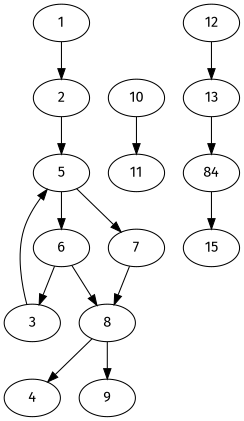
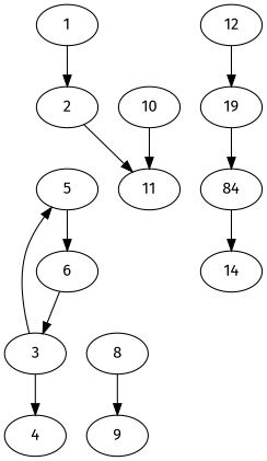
  digraph {
    fontname="Fira Sans"
    node [alpha=0.02 fontname="Fira Sans"]
    edge [fontname="Fira Sans"]
    1 [expect_size=49809408]
    2 [alpha=0.11 expect_size=28156928]
    5 [alpha=0.01 expect_size=31240192]
    3 [alpha=0.19 expect_size=21025792]
    4 [alpha=0.12 expect_size=21189632]
    6 [alpha=0.15 expect_size=31977472]
-   7 [alpha=0.14 expect_size=25110528]
    8 [alpha=0.18 expect_size=8024064]
    9 [alpha=0.08 expect_size=20782080]
    10 [alpha=0.13 expect_size=21903360]
    11 [alpha=0.16 expect_size=50309120]
    12 [expect_size=8712192]
-   13 [alpha=0.10 expect_size=33766400]
+   13 [alpha=0.10 expect_size=33766400 label=19]
    n14 [alpha=0.19 expect_size=32261120 label=84]
-   15 [alpha=0.08 expect_size=13140992]
+   15 [alpha=0.08 expect_size=13140992 label=14]
    1 -> 2
-   2 -> 5
+   2 -> 11
    5 -> 6
-   5 -> 7
    3 -> 5
-   8 -> 4
+   3 -> 4
    6 -> 3
-   6 -> 8
-   7 -> 8
    8 -> 9
    10 -> 11
    12 -> 13
    13 -> n14
    n14 -> 15
  }
